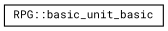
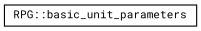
  digraph {
    rankdir=LR
    fontname="Roboto Mono"
-   n1 [color=black fillcolor=white fontname="Roboto Mono" fontsize=10 height=0.2 label="RPG::basic_unit_basic" shape=record style=filled width=0.4]
+   n1 [color=black fillcolor=white fontname="Roboto Mono" fontsize=10 height=0.2 label="RPG::basic_unit_parameters" shape=record style=filled width=0.4]
  }
